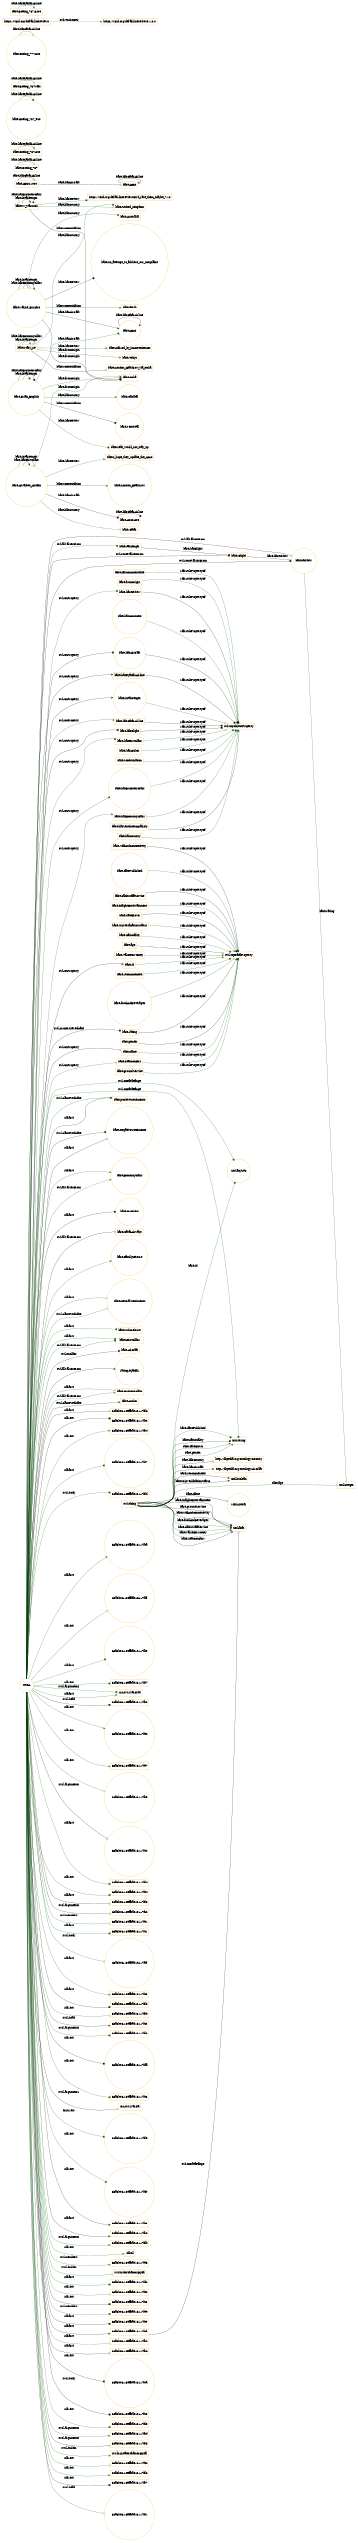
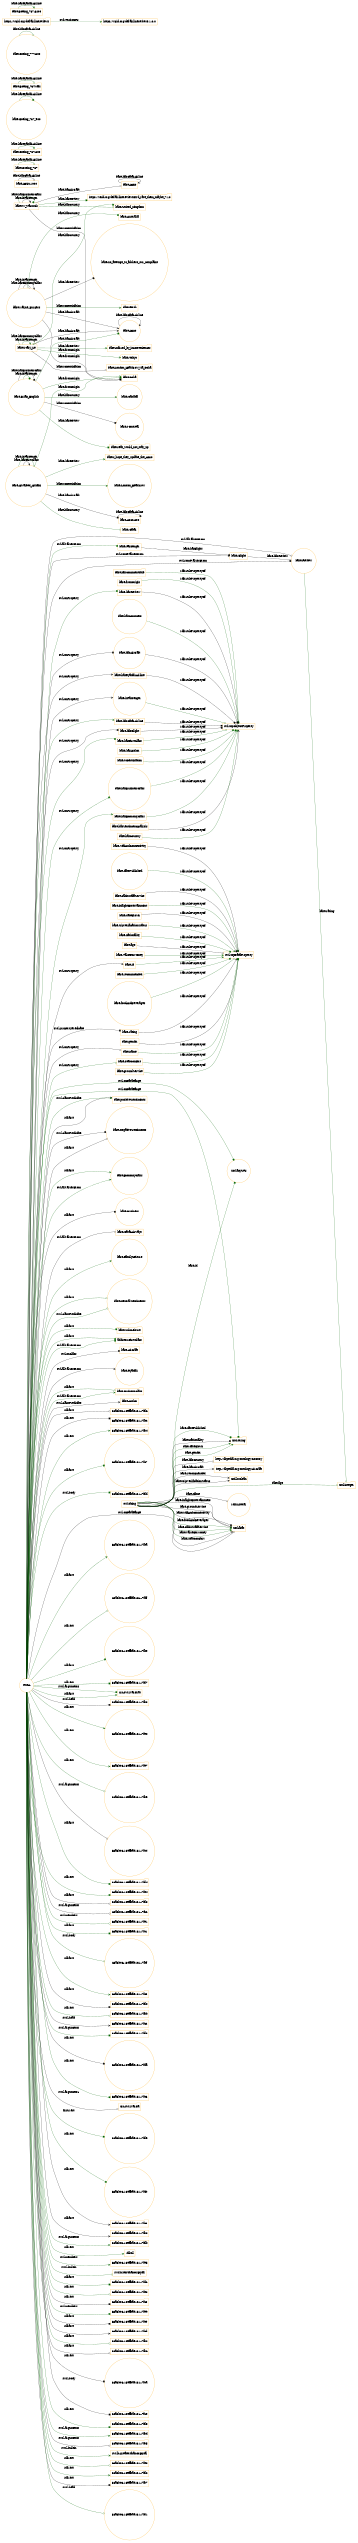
  digraph {
    rankdir=LR
    node [color=orange shape=box]
    edge [arrowhead=box color=darkgreen]
    "base:Flight" [shape=folder]
    "base:Passenger"
    "base:Review" [shape=circle]
    "xsd:integer" [shape=folder]
    "base:A350" [shape=folder]
    "base:toDestination" [shape=folder]
    "owl:topObjectProperty"
    "owl:topDataProperty" [shape=folder]
    "base:age"
    "base:A380-800" [shape=folder]
    "base:valueForMoney"
    "base:hasBusinessClass" [shape=circle]
    "base:Boeing_737" [shape=folder]
    "base:id"
    "base:hasEconomyClass" [shape=folder]
    "base:hasSentimentAnalysis" [shape=folder]
    "base:hasCountry"
    "base:hasCommentTitle" [shape=folder]
    "base:recommended"
    "base:Boeing_737-800" [shape=folder]
    "base:A350-1000"
    "base:fromOrigin" [shape=folder]
    "base:Wayne_Burgess" [shape=circle]
    "base:no_attempt_to_address_our_complaint" [shape=circle]
    "base:Perth"
    "base:Australia"
    "base:Doha"
    "base:A380" [shape=circle]
    "base:hasReview" [shape=folder]
    "base:foodAndBeverages" [shape=circle]
    "base:rating"
    "base:gender" [shape=folder]
    "base:name"
    "base:hasComment" [shape=circle]
    "base:Boeing_737_900" [shape=circle]
    "base:Alwaleed_Althani" [shape=circle]
    "base:Qatar"
    "base:I_hope_they_update_the_A380"
    "base:London_Heathrow" [shape=circle]
    NULL [shape=circle]
    "base:positiveSentiments" [shape=folder]
    "base:NegativeSentiments" [shape=circle]
    "base:EconomyClass" [shape=circle]
    "base:Business" [shape=circle]
    "base:QatarAirways"
    "base:FamilyLeisure" [shape=circle]
    "base:NeutralSentiments" [shape=circle]
    "base:SoloLeisure" [shape=folder]
-   "base:FirstClass" [shape=folder]
+   "base:FirstClass" [shape=folder label="address:FirstClass"]
    "base:Aircraft" [shape=folder]
-   "base:Ryanair" [shape=circle label="rating:Ryanair"]
+   "base:Ryanair" [shape=circle]
    "base:BusinessClass" [shape=folder]
    "base:Author"
    "68a3b06:18effbae131:-7fd6"
    "68a3b06:18effbae131:-7fbc" [shape=folder]
    "68a3b06:18effbae131:-7fb4" [shape=folder]
    "68a3b06:18effbae131:-7fc7" [shape=circle]
    "68a3b06:18effbae131:-7fdd" [shape=folder]
    "xsd:anyURI" [shape=circle]
    "68a3b06:18effbae131:-7fcd"
    "68a3b06:18effbae131:-7fba" [shape=circle]
    "68a3b06:18effbae131:-7fdf" [shape=circle]
    "68a3b06:18effbae131:-7fbe" [shape=circle]
    "68a3b06:18effbae131:-7fd7"
    "urn:swrl:var#rat"
    "base:hasAircraft" [shape=circle]
    "base:hasRyanairAirline"
    "68a3b06:18effbae131:-7fb3"
    "68a3b06:18effbae131:-7fe0" [shape=circle]
    "xsd:float" [shape=folder]
    "68a3b06:18effbae131:-7fe7" [shape=folder]
    "68a3b06:18effbae131:-7fb9" [shape=circle]
    "68a3b06:18effbae131:-7fc4" [shape=circle]
    "68a3b06:18effbae131:-7fd4" [shape=folder]
    "base:isPassenger" [shape=circle]
    "68a3b06:18effbae131:-7fe4"
    "68a3b06:18effbae131:-7fd8" [shape=folder]
    "68a3b06:18effbae131:-7fcc"
    "base:hasQatarAirline"
    "68a3b06:18effbae131:-7fe1" [shape=folder]
    "68a3b06:18effbae131:-7fc1" [shape=folder]
    "68a3b06:18effbae131:-7fbf" [shape=circle]
    "68a3b06:18effbae131:-7fc5" [shape=folder]
    "68a3b06:18effbae131:-7fd0"
    "68a3b06:18effbae131:-7fbb" [shape=folder]
    "68a3b06:18effbae131:-7fc2" [shape=folder]
    "68a3b06:18effbae131:-7fd3" [shape=folder]
    "68a3b06:18effbae131:-7fda" [shape=circle]
    "68a3b06:18effbae131:-7fc6"
    "urn:swrl:var#a" [shape=folder]
    "68a3b06:18effbae131:-7fd9" [shape=circle]
    "68a3b06:18effbae131:-7fcb" [shape=circle]
    "68a3b06:18effbae131:-7fc3" [shape=folder]
    "base:seatComfort"
    "68a3b06:18effbae131:-7fb8"
    "68a3b06:18effbae131:-7fdb"
    "rdf:nil" [shape=folder]
    "base:hasFlight"
    "68a3b06:18effbae131:-7fe5"
    "swrlb:lessThanOrEqual"
    "68a3b06:18effbae131:-7fdc"
    "68a3b06:18effbae131:-7fe3"
    "68a3b06:18effbae131:-7fc8" [shape=folder]
    "68a3b06:18effbae131:-7fe9" [shape=folder]
    "68a3b06:18effbae131:-7fc9"
    "xsd:string" [shape=folder]
    "68a3b06:18effbae131:-7fb2"
    "68a3b06:18effbae131:-7fb6"
    "68a3b06:18effbae131:-7fca" [shape=circle]
    "68a3b06:18effbae131:-7fce" [shape=folder]
    "68a3b06:18effbae131:-7fd5" [shape=folder]
    "68a3b06:18effbae131:-7fbd" [shape=folder]
    "68a3b06:18effbae131:-7fb5" [shape=folder]
    "swrlb:greaterThanOrEqual"
    "base:hasFirstClass"
    "68a3b06:18effbae131:-7fe8"
    "68a3b06:18effbae131:-7fd2"
    "68a3b06:18effbae131:-7fb7" [shape=folder]
    "68a3b06:18effbae131:-7fd1" [shape=circle]
    "base:groundService"
    "base:W_Warnock"
    "base:United_Kingdom" [shape=folder]
    "https://w3id.org/def/airlinereviews#I’d_rate_them_maybe_7/10" [shape=folder]
    "base:wifiAndConnectivity" [shape=folder]
    "base:datePublished" [shape=circle]
    "base:cabinStaffService"
    "base:Boeing_737Max" [shape=folder]
    "base:hasAuthor" [shape=folder]
    "base:inflightEntertainment"
    "base:Boeing_777-300" [shape=circle]
    "https://w3id.org/def/airlinereviews" [shape=folder]
    "https://w3id.org/def/airlinereviews/1.0.0"
    "base:dateFlown"
    "base:tripVerificationStatus"
    "base:Mary_Le" [shape=folder]
    "base:marred_by_inconveniences" [shape=folder]
    "base:London_Heathrow_via_Doha" [shape=folder]
    "base:Tokyo"
    "base:Brian_English" [shape=circle]
    "base:seat_would_not_stay_up" [shape=folder]
    "base:Canada" [shape=circle]
    "base:Montreal" [shape=circle]
    "base:nationality"
    "base:Boeing_737-8200"
    "owl:Thing"
    "http://dbpedia.org/ontology/Country"
    "http://dbpedia.org/ontology/Aircraft" [shape=folder]
    "xsd:boolean"
    "rdfs:Literal" [shape=circle]
    "base:Flight" -> "base:Review" [arrowhead=odot color=black label="base:hasReview"]
    "base:Passenger" -> "base:Flight" [color=black label="base:hasFlight"]
    "base:Review" -> "xsd:integer" [arrowhead=odot label="base:rating"]
    "base:A350" -> "base:A350" [arrowhead=vee color=black label="base:hasQatarAirline"]
    "base:toDestination" -> "owl:topObjectProperty" [label="rdfs:subPropertyOf"]
    "base:age" -> "owl:topDataProperty" [arrowhead=odot color=black label="rdfs:subPropertyOf"]
    "base:A380-800" -> "base:A380-800" [color=black label="base:hasQatarAirline"]
    "base:valueForMoney" -> "owl:topDataProperty" [arrowhead=vee label="rdfs:subPropertyOf"]
    "base:hasBusinessClass" -> "owl:topObjectProperty" [arrowhead=odot label="rdfs:subPropertyOf"]
    "base:Boeing_737" -> "base:Boeing_737" [arrowhead=odot label="base:hasRyanairAirline"]
    "base:id" -> "owl:topDataProperty" [arrowhead=vee label="rdfs:subPropertyOf"]
    "base:hasEconomyClass" -> "owl:topObjectProperty" [arrowhead=vee label="rdfs:subPropertyOf"]
    "base:hasSentimentAnalysis" -> "owl:topObjectProperty" [arrowhead=vee color=black label="rdfs:subPropertyOf"]
    "base:hasCountry" -> "owl:topObjectProperty" [arrowhead=odot label="rdfs:subPropertyOf"]
    "base:hasCommentTitle" -> "owl:topObjectProperty" [label="rdfs:subPropertyOf"]
    "base:recommended" -> "owl:topDataProperty" [label="rdfs:subPropertyOf"]
    "base:Boeing_737-800" -> "base:Boeing_737-800" [arrowhead=vee label="base:hasRyanairAirline"]
    "base:A350-1000" -> "base:A350-1000" [arrowhead=odot color=black label="base:hasQatarAirline"]
    "base:fromOrigin" -> "owl:topObjectProperty" [arrowhead=odot label="rdfs:subPropertyOf"]
    "base:Wayne_Burgess" -> "base:Wayne_Burgess" [arrowhead=odot color=black label="base:hasEconomyClass"]
    "base:Wayne_Burgess" -> "base:Wayne_Burgess" [arrowhead=vee color=black label="base:isPassenger"]
    "base:Wayne_Burgess" -> "base:no_attempt_to_address_our_complaint" [color=black label="base:hasReview"]
    "base:Wayne_Burgess" -> "base:Perth" [arrowhead=vee label="base:toDestination"]
    "base:Wayne_Burgess" -> "base:Australia" [label="base:hasCountry"]
    "base:Wayne_Burgess" -> "base:Doha" [arrowhead=vee color=black label="base:fromOrigin"]
    "base:Wayne_Burgess" -> "base:A380" [arrowhead=vee color=black label="base:hasAircraft"]
    "base:A380" -> "base:A380" [arrowhead=vee color=black label="base:hasQatarAirline"]
    "base:hasReview" -> "owl:topObjectProperty" [color=black label="rdfs:subPropertyOf"]
    "base:foodAndBeverages" -> "owl:topDataProperty" [arrowhead=odot label="rdfs:subPropertyOf"]
    "base:rating" -> "owl:topDataProperty" [arrowhead=vee color=black label="rdfs:subPropertyOf"]
    "base:gender" -> "owl:topDataProperty" [arrowhead=odot color=black label="rdfs:subPropertyOf"]
    "base:name" -> "owl:topDataProperty" [label="rdfs:subPropertyOf"]
    "base:hasComment" -> "owl:topObjectProperty" [arrowhead=vee label="rdfs:subPropertyOf"]
    "base:Boeing_737_900" -> "base:Boeing_737_900" [label="base:hasRyanairAirline"]
    "base:Alwaleed_Althani" -> "base:A380-800" [color=black label="base:hasAircraft"]
    "base:Alwaleed_Althani" -> "base:Doha" [arrowhead=vee label="base:fromOrigin"]
    "base:Alwaleed_Althani" -> "base:Alwaleed_Althani" [arrowhead=vee color=black label="base:hasFirstClass"]
    "base:Alwaleed_Althani" -> "base:Alwaleed_Althani" [arrowhead=odot label="base:isPassenger"]
    "base:Alwaleed_Althani" -> "base:Qatar" [arrowhead=odot label="base:hasCountry"]
    "base:Alwaleed_Althani" -> "base:I_hope_they_update_the_A380" [arrowhead=vee label="base:hasReview"]
    "base:Alwaleed_Althani" -> "base:London_Heathrow" [arrowhead=vee label="base:toDestination"]
    NULL -> "base:Flight" [arrowhead=vee color=black label="owl:someValuesFrom"]
    NULL -> "base:Passenger" [label="owl:allValuesFrom"]
    NULL -> "base:Review" [color=black label="owl:someValuesFrom"]
    NULL -> "base:Review" [arrowhead=odot color=black label="owl:allValuesFrom"]
    NULL -> "base:hasBusinessClass" [label="owl:onProperty"]
    NULL -> "base:id" [arrowhead=vee color=black label="owl:onProperty"]
    NULL -> "base:hasEconomyClass" [arrowhead=vee label="owl:onProperty"]
    NULL -> "base:hasReview" [label="owl:onProperty"]
    NULL -> "base:rating" [color=black label="swrl:propertyPredicate"]
    NULL -> "base:name" [arrowhead=odot color=black label="owl:onProperty"]
    NULL -> "base:positiveSentiments" [arrowhead=vee color=black label="rdf:first"]
    NULL -> "base:positiveSentiments" [arrowhead=vee label="swrl:classPredicate"]
    NULL -> "base:NegativeSentiments" [arrowhead=odot color=black label="rdf:first"]
    NULL -> "base:NegativeSentiments" [color=black label="swrl:classPredicate"]
    NULL -> "base:EconomyClass" [arrowhead=vee label="owl:allValuesFrom"]
    NULL -> "base:EconomyClass" [arrowhead=vee label="rdf:first"]
    NULL -> "base:Business" [color=black label="rdf:first"]
    NULL -> "base:QatarAirways" [arrowhead=odot color=black label="owl:allValuesFrom"]
    NULL -> "base:FamilyLeisure" [arrowhead=vee label="rdf:first"]
    NULL -> "base:NeutralSentiments" [arrowhead=odot label="swrl:classPredicate"]
    NULL -> "base:NeutralSentiments" [arrowhead=odot label="rdf:first"]
    NULL -> "base:SoloLeisure" [label="rdf:first"]
    NULL -> "base:FirstClass" [label="owl:allValuesFrom"]
    NULL -> "base:FirstClass" [label="rdf:first"]
    NULL -> "base:Aircraft" [color=black label="owl:onClass"]
    NULL -> "base:Ryanair" [arrowhead=vee color=black label="owl:allValuesFrom"]
    NULL -> "base:BusinessClass" [arrowhead=vee label="owl:allValuesFrom"]
    NULL -> "base:BusinessClass" [arrowhead=odot label="rdf:first"]
    NULL -> "base:Author" [arrowhead=vee color=black label="swrl:classPredicate"]
    NULL -> "68a3b06:18effbae131:-7fd6" [arrowhead=odot color=black label="rdf:first"]
    NULL -> "68a3b06:18effbae131:-7fbc" [color=black label="rdf:rest"]
    NULL -> "68a3b06:18effbae131:-7fb4" [arrowhead=vee label="rdf:rest"]
    NULL -> "68a3b06:18effbae131:-7fc7" [label="rdf:first"]
    NULL -> "68a3b06:18effbae131:-7fdd" [label="swrl:body"]
    NULL -> "xsd:anyURI" [label="owl:onDataRange"]
    NULL -> "68a3b06:18effbae131:-7fcd" [arrowhead=vee color=black label="rdf:first"]
    NULL -> "68a3b06:18effbae131:-7fba" [arrowhead=vee label="rdf:first"]
    NULL -> "68a3b06:18effbae131:-7fdf" [arrowhead=odot label="rdf:rest"]
    NULL -> "68a3b06:18effbae131:-7fbe" [label="rdf:first"]
    NULL -> "68a3b06:18effbae131:-7fd7" [label="rdf:rest"]
    NULL -> "urn:swrl:var#rat" [arrowhead=vee label="rdf:first"]
    NULL -> "urn:swrl:var#rat" [label="swrl:argument2"]
    NULL -> "base:hasAircraft" [color=black label="owl:onProperty"]
    NULL -> "base:hasRyanairAirline" [arrowhead=vee color=black label="owl:onProperty"]
    NULL -> "68a3b06:18effbae131:-7fb3" [color=black label="swrl:head"]
    NULL -> "68a3b06:18effbae131:-7fe0" [arrowhead=vee label="rdf:rest"]
-   "68a3b06:18effbae131:-7fcd" -> "xsd:float" [arrowhead=odot color=black label="owl:onDataRange"]
+   NULL -> "xsd:float" [arrowhead=odot color=black label="owl:onDataRange"]
    NULL -> "68a3b06:18effbae131:-7fe7" [arrowhead=vee label="rdf:rest"]
    NULL -> "68a3b06:18effbae131:-7fb9" [arrowhead=odot label="rdf:rest"]
    NULL -> "68a3b06:18effbae131:-7fc4" [arrowhead=odot color=black label="swrl:arguments"]
    NULL -> "68a3b06:18effbae131:-7fd4" [label="rdf:first"]
    NULL -> "base:isPassenger" [arrowhead=vee color=black label="owl:onProperty"]
    NULL -> "68a3b06:18effbae131:-7fe4" [label="rdf:rest"]
    NULL -> "68a3b06:18effbae131:-7fd8" [arrowhead=odot color=black label="rdf:first"]
    NULL -> "68a3b06:18effbae131:-7fcc" [arrowhead=odot color=black label="swrl:arguments"]
    NULL -> "base:hasQatarAirline" [arrowhead=vee label="owl:onProperty"]
    NULL -> "68a3b06:18effbae131:-7fe1" [arrowhead=odot label="owl:members"]
    NULL -> "68a3b06:18effbae131:-7fc1" [label="rdf:first"]
    NULL -> "68a3b06:18effbae131:-7fbf" [arrowhead=odot label="swrl:body"]
    NULL -> "68a3b06:18effbae131:-7fc5" [arrowhead=vee label="rdf:first"]
    NULL -> "68a3b06:18effbae131:-7fd0" [color=black label="rdf:first"]
    NULL -> "68a3b06:18effbae131:-7fbb" [arrowhead=odot label="rdf:rest"]
    NULL -> "68a3b06:18effbae131:-7fc2" [arrowhead=vee color=black label="swrl:head"]
    NULL -> "68a3b06:18effbae131:-7fd3" [label="swrl:arguments"]
    NULL -> "68a3b06:18effbae131:-7fda" [color=black label="rdf:rest"]
    NULL -> "68a3b06:18effbae131:-7fc6" [label="rdf:rest"]
    NULL -> "urn:swrl:var#a" [arrowhead=odot color=black label="swrl:argument1"]
    NULL -> "68a3b06:18effbae131:-7fd9" [label="first:rest"]
    NULL -> "68a3b06:18effbae131:-7fcb" [label="rdf:rest"]
    NULL -> "68a3b06:18effbae131:-7fc3" [arrowhead=vee color=black label="rdf:rest"]
    NULL -> "base:seatComfort" [arrowhead=odot label="owl:onProperty"]
    NULL -> "68a3b06:18effbae131:-7fb8" [arrowhead=vee color=black label="rdf:first"]
    NULL -> "68a3b06:18effbae131:-7fdb" [arrowhead=vee label="swrl:arguments"]
    NULL -> "rdf:nil" [arrowhead=vee label="rdf:rest"]
    NULL -> "base:hasFlight" [color=black label="owl:onProperty"]
    NULL -> "68a3b06:18effbae131:-7fe5" [arrowhead=vee label="owl:members"]
    NULL -> "swrlb:lessThanOrEqual" [arrowhead=odot label="swrl:builtin"]
    NULL -> "68a3b06:18effbae131:-7fdc" [label="rdf:first"]
    NULL -> "68a3b06:18effbae131:-7fe3" [arrowhead=odot label="rdf:rest"]
    NULL -> "68a3b06:18effbae131:-7fc8" [color=black label="rdf:rest"]
    NULL -> "68a3b06:18effbae131:-7fe9" [label="owl:members"]
    NULL -> "68a3b06:18effbae131:-7fc9" [color=black label="rdf:first"]
    NULL -> "xsd:string" [label="owl:onDataRange"]
    NULL -> "68a3b06:18effbae131:-7fb2" [arrowhead=odot label="rdf:first"]
    NULL -> "68a3b06:18effbae131:-7fb6" [arrowhead=odot color=black label="rdf:first"]
    NULL -> "68a3b06:18effbae131:-7fca" [color=black label="rdf:rest"]
    NULL -> "68a3b06:18effbae131:-7fce" [color=black label="swrl:body"]
    NULL -> "68a3b06:18effbae131:-7fd5" [label="rdf:rest"]
    NULL -> "68a3b06:18effbae131:-7fbd" [arrowhead=vee label="swrl:arguments"]
    NULL -> "68a3b06:18effbae131:-7fb5" [arrowhead=odot color=black label="swrl:arguments"]
    NULL -> "swrlb:greaterThanOrEqual" [arrowhead=vee label="swrl:builtin"]
    NULL -> "base:hasFirstClass" [label="owl:onProperty"]
    NULL -> "68a3b06:18effbae131:-7fe8" [arrowhead=odot label="rdf:rest"]
    NULL -> "68a3b06:18effbae131:-7fd2" [arrowhead=vee label="rdf:rest"]
    NULL -> "68a3b06:18effbae131:-7fb7" [color=black label="rdf:rest"]
    NULL -> "68a3b06:18effbae131:-7fd1" [arrowhead=odot label="swrl:head"]
    "base:hasAircraft" -> "owl:topObjectProperty" [color=black label="rdfs:subPropertyOf"]
    "base:hasRyanairAirline" -> "owl:topObjectProperty" [color=black label="rdfs:subPropertyOf"]
    "base:isPassenger" -> "owl:topObjectProperty" [arrowhead=odot label="rdfs:subPropertyOf"]
    "base:hasQatarAirline" -> "owl:topObjectProperty" [color=black label="rdfs:subPropertyOf"]
    "base:seatComfort" -> "owl:topDataProperty" [label="rdfs:subPropertyOf"]
    "base:hasFlight" -> "owl:topObjectProperty" [color=black label="rdfs:subPropertyOf"]
    "base:hasFirstClass" -> "owl:topObjectProperty" [arrowhead=odot label="rdfs:subPropertyOf"]
    "base:groundService" -> "owl:topDataProperty" [label="rdfs:subPropertyOf"]
-   "base:A350-1000" -> "base:A350" [arrowhead=odot color=black label="base:hasAircraft"]
+   "base:W_Warnock" -> "base:A350" [arrowhead=odot color=black label="base:hasAircraft"]
    "base:W_Warnock" -> "base:Doha" [color=black label="base:toDestination"]
    "base:W_Warnock" -> "base:W_Warnock" [arrowhead=vee color=black label="base:isPassenger"]
    "base:W_Warnock" -> "base:W_Warnock" [label="base:hasBusinessClass"]
    "base:W_Warnock" -> "base:United_Kingdom" [arrowhead=odot label="base:hasCountry"]
    "base:W_Warnock" -> "https://w3id.org/def/airlinereviews#I’d_rate_them_maybe_7/10" [label="base:hasReview"]
    "base:wifiAndConnectivity" -> "owl:topDataProperty" [arrowhead=vee color=black label="rdfs:subPropertyOf"]
    "base:datePublished" -> "owl:topDataProperty" [arrowhead=vee label="rdfs:subPropertyOf"]
    "base:cabinStaffService" -> "owl:topDataProperty" [arrowhead=odot color=black label="rdfs:subPropertyOf"]
    "base:Boeing_737Max" -> "base:Boeing_737Max" [arrowhead=odot label="base:hasRyanairAirline"]
    "base:hasAuthor" -> "owl:topObjectProperty" [label="rdfs:subPropertyOf"]
    "base:inflightEntertainment" -> "owl:topDataProperty" [arrowhead=vee label="rdfs:subPropertyOf"]
    "base:Boeing_777-300" -> "base:Boeing_777-300" [arrowhead=odot label="base:hasQatarAirline"]
    "https://w3id.org/def/airlinereviews" -> "https://w3id.org/def/airlinereviews/1.0.0" [arrowhead=vee label="owl:versionIRI"]
    "base:dateFlown" -> "owl:topDataProperty" [color=black label="rdfs:subPropertyOf"]
    "base:tripVerificationStatus" -> "owl:topDataProperty" [arrowhead=vee label="rdfs:subPropertyOf"]
+   "base:Mary_Le" -> "base:A380" [arrowhead=vee color=black label="base:hasAircraft"]
    "base:Mary_Le" -> "base:United_Kingdom" [label="base:hasCountry"]
    "base:Mary_Le" -> "base:Mary_Le" [arrowhead=vee label="base:isPassenger"]
    "base:Mary_Le" -> "base:Mary_Le" [arrowhead=odot label="base:hasEconomyClass"]
    "base:Mary_Le" -> "base:marred_by_inconveniences" [arrowhead=vee label="base:hasReview"]
    "base:Mary_Le" -> "base:London_Heathrow_via_Doha" [arrowhead=odot color=black label="base:toDestination"]
    "base:Mary_Le" -> "base:Tokyo" [arrowhead=vee label="base:fromOrigin"]
    "base:Brian_English" -> "base:Doha" [label="base:fromOrigin"]
    "base:Brian_English" -> "base:A380" [label="base:hasAircraft"]
    "base:Brian_English" -> "base:Brian_English" [label="base:isPassenger"]
    "base:Brian_English" -> "base:Brian_English" [color=black label="base:hasBusinessClass"]
    "base:Brian_English" -> "base:seat_would_not_stay_up" [label="base:hasReview"]
    "base:Brian_English" -> "base:Canada" [arrowhead=vee label="base:hasCountry"]
    "base:Brian_English" -> "base:Montreal" [color=black label="base:toDestination"]
    "base:nationality" -> "owl:topDataProperty" [label="rdfs:subPropertyOf"]
    "base:Boeing_737-8200" -> "base:Boeing_737-8200" [arrowhead=vee label="base:hasRyanairAirline"]
    "owl:Thing" -> "xsd:integer" [arrowhead=odot label="base:age"]
    "owl:Thing" -> "xsd:anyURI" [label="base:id"]
    "owl:Thing" -> "xsd:float" [color=black label="base:wifiAndConnectivity"]
    "owl:Thing" -> "xsd:float" [label="base:foodAndBeverages"]
    "owl:Thing" -> "xsd:float" [arrowhead=vee label="base:cabinStaffService"]
    "owl:Thing" -> "xsd:float" [arrowhead=vee label="base:valueForMoney"]
    "owl:Thing" -> "xsd:float" [arrowhead=vee color=black label="base:seatComfort"]
    "owl:Thing" -> "xsd:float" [arrowhead=odot color=black label="base:inflightEntertainment"]
    "owl:Thing" -> "xsd:float" [arrowhead=odot color=black label="base:groundService"]
    "owl:Thing" -> "xsd:string" [arrowhead=vee label="base:gender"]
    "owl:Thing" -> "xsd:string" [label="base:datePublished"]
    "owl:Thing" -> "xsd:string" [color=black label="base:nationality"]
    "owl:Thing" -> "xsd:string" [arrowhead=vee label="base:dateFlown"]
    "owl:Thing" -> "http://dbpedia.org/ontology/Country" [arrowhead=odot color=black label="base:hasCountry"]
    "owl:Thing" -> "http://dbpedia.org/ontology/Aircraft" [arrowhead=vee color=black label="base:hasAircraft"]
    "owl:Thing" -> "xsd:boolean" [arrowhead=vee color=black label="base:recommended"]
    "owl:Thing" -> "xsd:boolean" [arrowhead=vee color=black label="base:tripVerificationStatus"]
    "owl:Thing" -> "rdfs:Literal" [arrowhead=odot color=black label="base:name"]
  }
